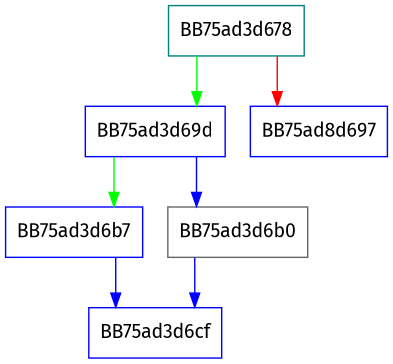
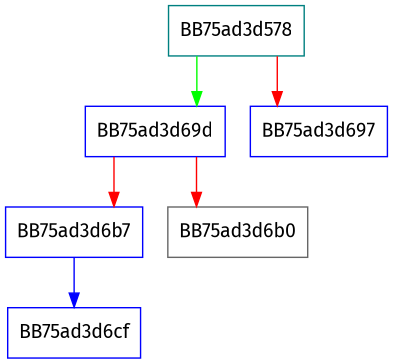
  digraph {
    fontname="Fira Sans"
    splines=ortho
    node [color=blue fontname="Fira Sans" shape=box]
    edge [color=green fontname="Fira Sans"]
-   BB75ad3d678 [color=teal]
+   BB75ad3d678 [color=teal label=BB75ad3d578]
    BB75ad3d69d
-   BB75ad3d697 [label=BB75ad8d697]
+   BB75ad3d697
    BB75ad3d6b7
    BB75ad3d6b0 [color=gray40]
    BB75ad3d6cf
    BB75ad3d678 -> BB75ad3d69d
    BB75ad3d678 -> BB75ad3d697 [color=red]
-   BB75ad3d69d -> BB75ad3d6b7
-   BB75ad3d69d -> BB75ad3d6b0 [color=blue]
+   BB75ad3d69d -> BB75ad3d6b7 [color=red]
+   BB75ad3d69d -> BB75ad3d6b0 [color=red]
    BB75ad3d6b7 -> BB75ad3d6cf [color=blue]
-   BB75ad3d6b0 -> BB75ad3d6cf [color=blue]
  }
